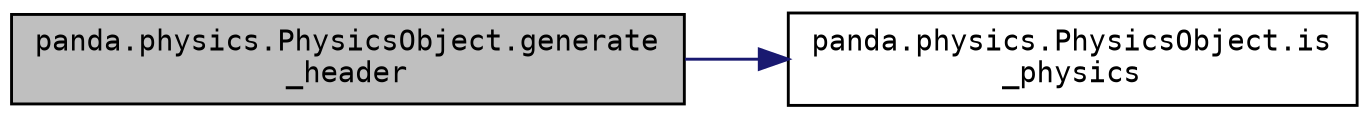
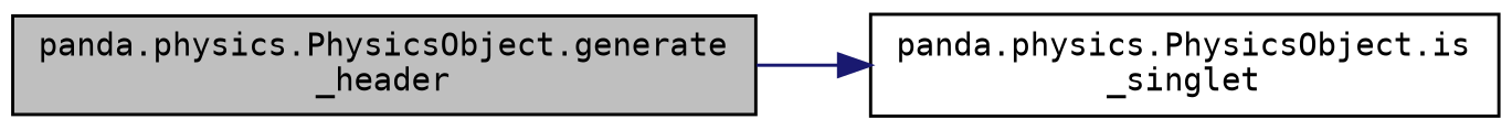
  digraph {
    rankdir=LR
    fontname="DejaVu Sans Mono"
    node [color=black fontname="DejaVu Sans Mono" fontsize=10 shape=record style=filled]
    n1 [fillcolor=grey75 fontcolor=black height=0.2 label="panda.physics.PhysicsObject.generate\l_header" width=0.4]
-   n2 [fillcolor=white height=0.2 label="panda.physics.PhysicsObject.is\l_physics" width=0.4]
+   n2 [fillcolor=white height=0.2 label="panda.physics.PhysicsObject.is\l_singlet" width=0.4]
    n1 -> n2 [color=midnightblue fontname="DejaVu Sans Mono" fontsize=10 labelfontname=Helvetica labelfontsize=10 style=solid]
  }
